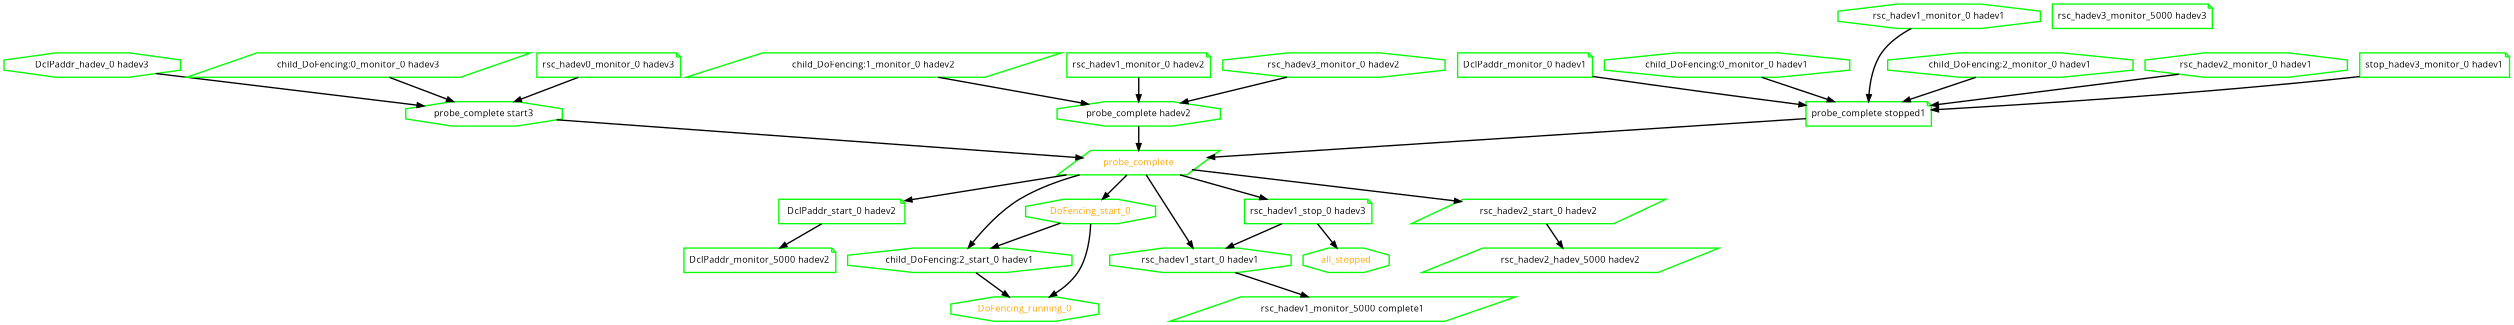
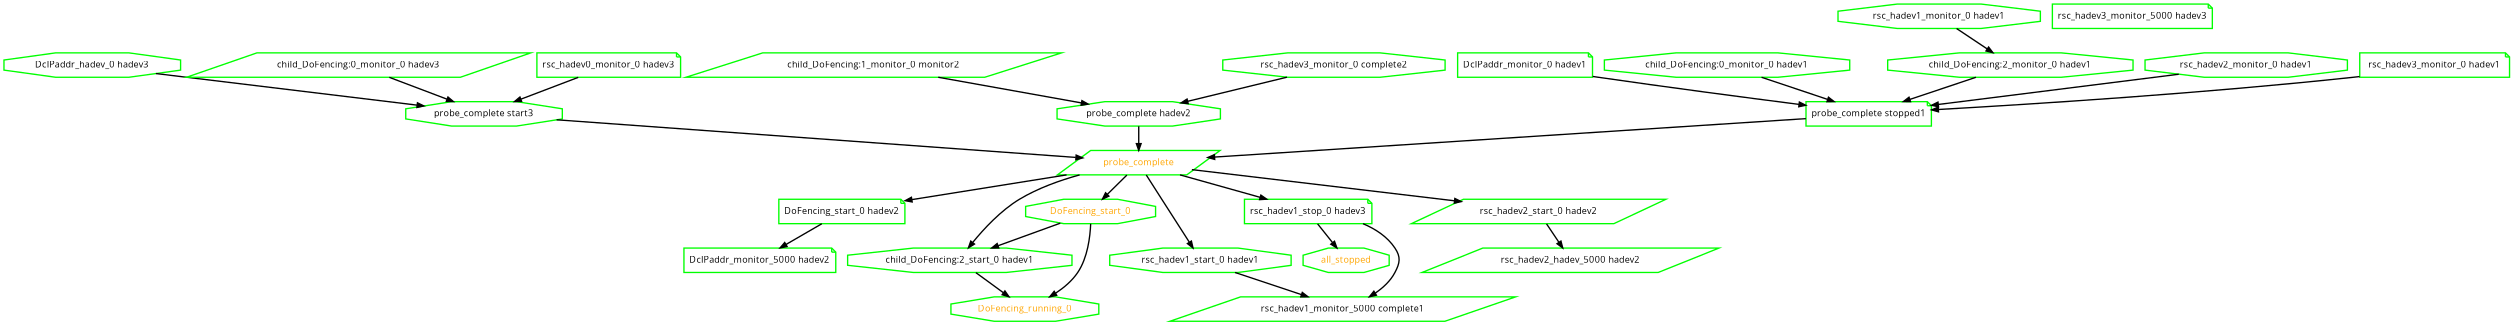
  digraph {
    fontname="Open Sans"
    node [color=green fontcolor=black fontname="Open Sans" shape=octagon style=bold]
    edge [fontname="Open Sans" style=bold]
    "DcIPaddr_monitor_0 hadev1" [shape=note]
    n2 [label="probe_complete stopped1" shape=note]
    probe_complete [fontcolor=orange shape=parallelogram]
-   "DcIPaddr_start_0 hadev2" [shape=note]
+   "DcIPaddr_start_0 hadev2" [shape=note label="DoFencing_start_0 hadev2"]
    DoFencing_start_0 [fontcolor=orange]
    "child_DoFencing:2_start_0 hadev1"
    "rsc_hadev1_start_0 hadev1"
    "rsc_hadev1_stop_0 hadev3" [shape=note]
    "rsc_hadev2_start_0 hadev2" [shape=parallelogram]
    n10 [label="DcIPaddr_hadev_0 hadev3"]
    n11 [label="probe_complete start3"]
    "DcIPaddr_monitor_5000 hadev2" [shape=note]
    DoFencing_running_0 [fontcolor=orange]
    all_stopped [fontcolor=orange]
    "child_DoFencing:0_monitor_0 hadev1"
    "child_DoFencing:0_monitor_0 hadev3" [shape=parallelogram]
-   "child_DoFencing:1_monitor_0 hadev2" [shape=parallelogram]
+   "child_DoFencing:1_monitor_0 hadev2" [shape=parallelogram label="child_DoFencing:1_monitor_0 monitor2"]
    "probe_complete hadev2"
    "child_DoFencing:2_monitor_0 hadev1"
    n20 [label="rsc_hadev1_monitor_5000 complete1" shape=parallelogram]
    n21 [label="rsc_hadev2_hadev_5000 hadev2" shape=parallelogram]
    "rsc_hadev1_monitor_0 hadev1"
-   "rsc_hadev1_monitor_0 hadev2" [shape=note]
    "rsc_hadev2_monitor_0 hadev1"
    n25 [label="rsc_hadev0_monitor_0 hadev3" shape=note]
-   "rsc_hadev3_monitor_0 hadev1" [shape=note label="stop_hadev3_monitor_0 hadev1"]
-   "rsc_hadev3_monitor_0 hadev2"
+   "rsc_hadev3_monitor_0 hadev1" [shape=note]
+   "rsc_hadev3_monitor_0 hadev2" [label="rsc_hadev3_monitor_0 complete2"]
    "rsc_hadev3_monitor_5000 hadev3" [shape=note]
    "DcIPaddr_monitor_0 hadev1" -> n2
    n2 -> probe_complete
    probe_complete -> "DcIPaddr_start_0 hadev2"
    probe_complete -> DoFencing_start_0
    probe_complete -> "child_DoFencing:2_start_0 hadev1"
    probe_complete -> "rsc_hadev1_start_0 hadev1"
    probe_complete -> "rsc_hadev1_stop_0 hadev3"
    probe_complete -> "rsc_hadev2_start_0 hadev2"
    "DcIPaddr_start_0 hadev2" -> "DcIPaddr_monitor_5000 hadev2"
    DoFencing_start_0 -> "child_DoFencing:2_start_0 hadev1"
    DoFencing_start_0 -> DoFencing_running_0
    "child_DoFencing:2_start_0 hadev1" -> DoFencing_running_0
    "rsc_hadev1_start_0 hadev1" -> n20
-   "rsc_hadev1_stop_0 hadev3" -> "rsc_hadev1_start_0 hadev1"
+   "rsc_hadev1_stop_0 hadev3" -> n20
    "rsc_hadev1_stop_0 hadev3" -> all_stopped
    "rsc_hadev2_start_0 hadev2" -> n21
    n10 -> n11
    n11 -> probe_complete
    "child_DoFencing:0_monitor_0 hadev1" -> n2
    "child_DoFencing:0_monitor_0 hadev3" -> n11
    "child_DoFencing:1_monitor_0 hadev2" -> "probe_complete hadev2"
    "probe_complete hadev2" -> probe_complete
    "child_DoFencing:2_monitor_0 hadev1" -> n2
-   "rsc_hadev1_monitor_0 hadev1" -> n2
-   "rsc_hadev1_monitor_0 hadev2" -> "probe_complete hadev2"
+   "rsc_hadev1_monitor_0 hadev1" -> "child_DoFencing:2_monitor_0 hadev1"
    "rsc_hadev2_monitor_0 hadev1" -> n2
    n25 -> n11
    "rsc_hadev3_monitor_0 hadev1" -> n2
    "rsc_hadev3_monitor_0 hadev2" -> "probe_complete hadev2"
  }
